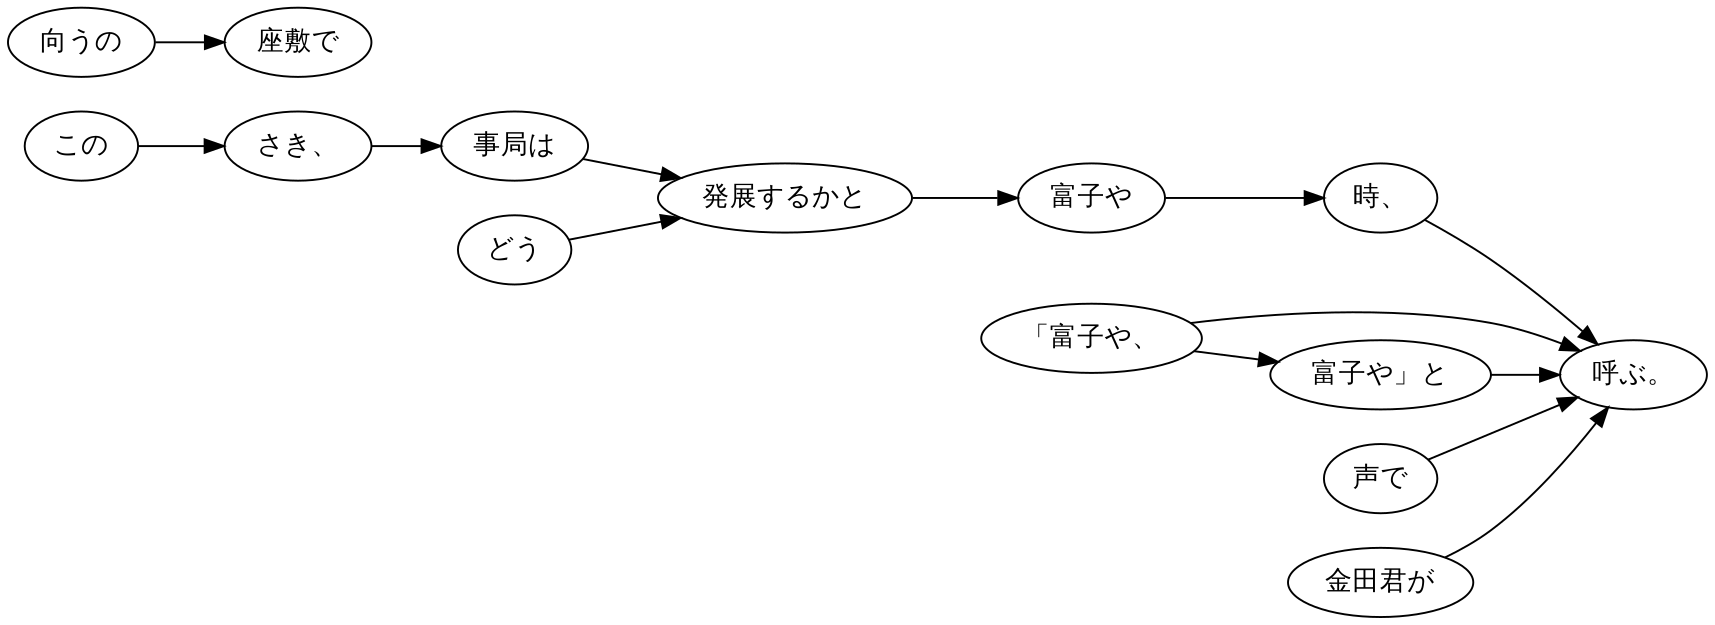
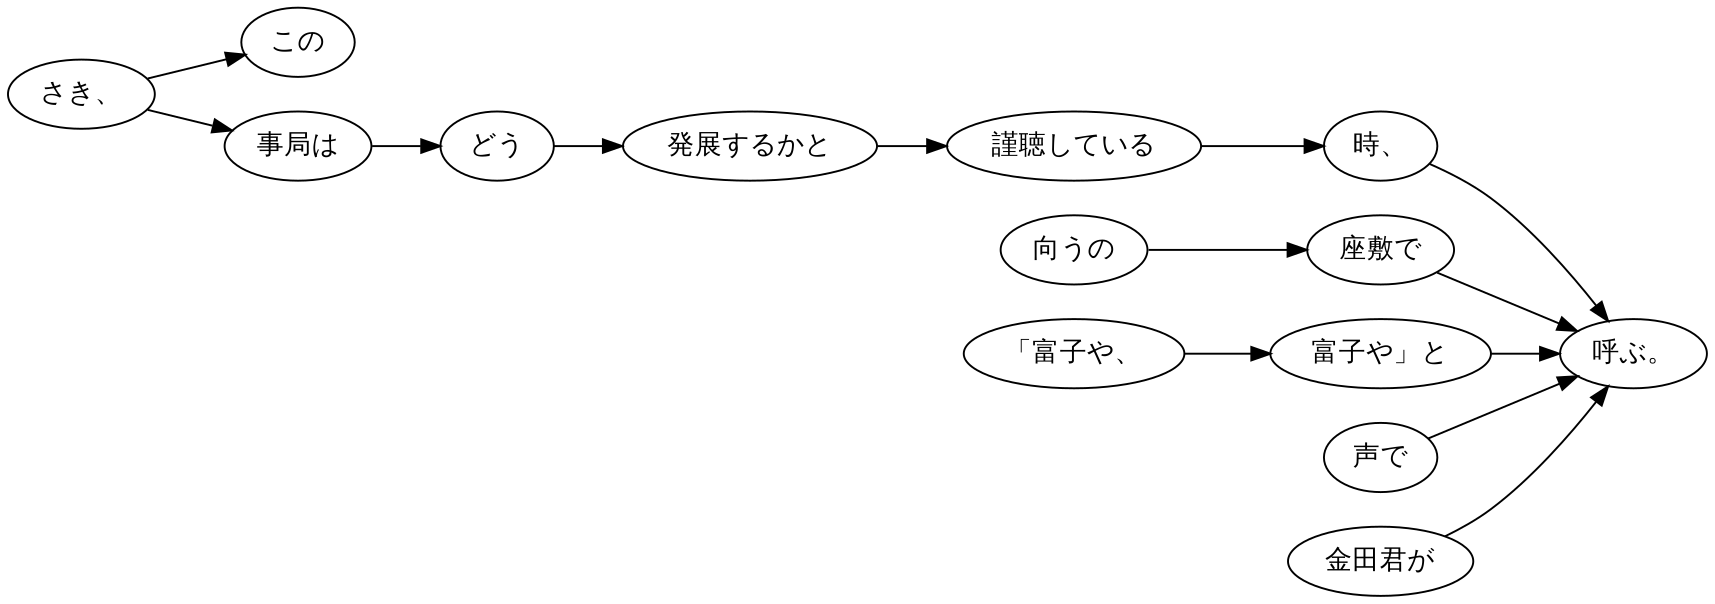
  digraph {
    rankdir=LR
    n1 [label="この"]
    n2 [label="さき、"]
    n3 [label="事局は"]
    n4 [label="発展するかと"]
-   n5 [label="富子や"]
+   n5 [label="謹聴している"]
    n6 [label="どう"]
    n7 [label="時、"]
    n8 [label="呼ぶ。"]
    n9 [label="向うの"]
    n10 [label="座敷で"]
    n11 [label="「富子や、"]
    n12 [label="富子や」と"]
    n13 [label="声で"]
    n14 [label="金田君が"]
-   n1 -> n2
+   n2 -> n1
    n2 -> n3
-   n3 -> n4
+   n3 -> n6
    n4 -> n5
    n5 -> n7
    n6 -> n4
    n7 -> n8
    n9 -> n10
-   n11 -> n8
+   n10 -> n8
    n11 -> n12
    n12 -> n8
    n13 -> n8
    n14 -> n8
  }
